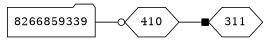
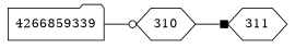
  strict digraph {
    rankdir=LR
    node [shape=hexagon]
-   4266859339 [shape=folder label=8266859339]
-   310 [label=410]
+   4266859339 [shape=folder]
+   310
    311
    4266859339 -> 310 [arrowhead=odot]
    310 -> 311 [arrowhead=box]
  }
